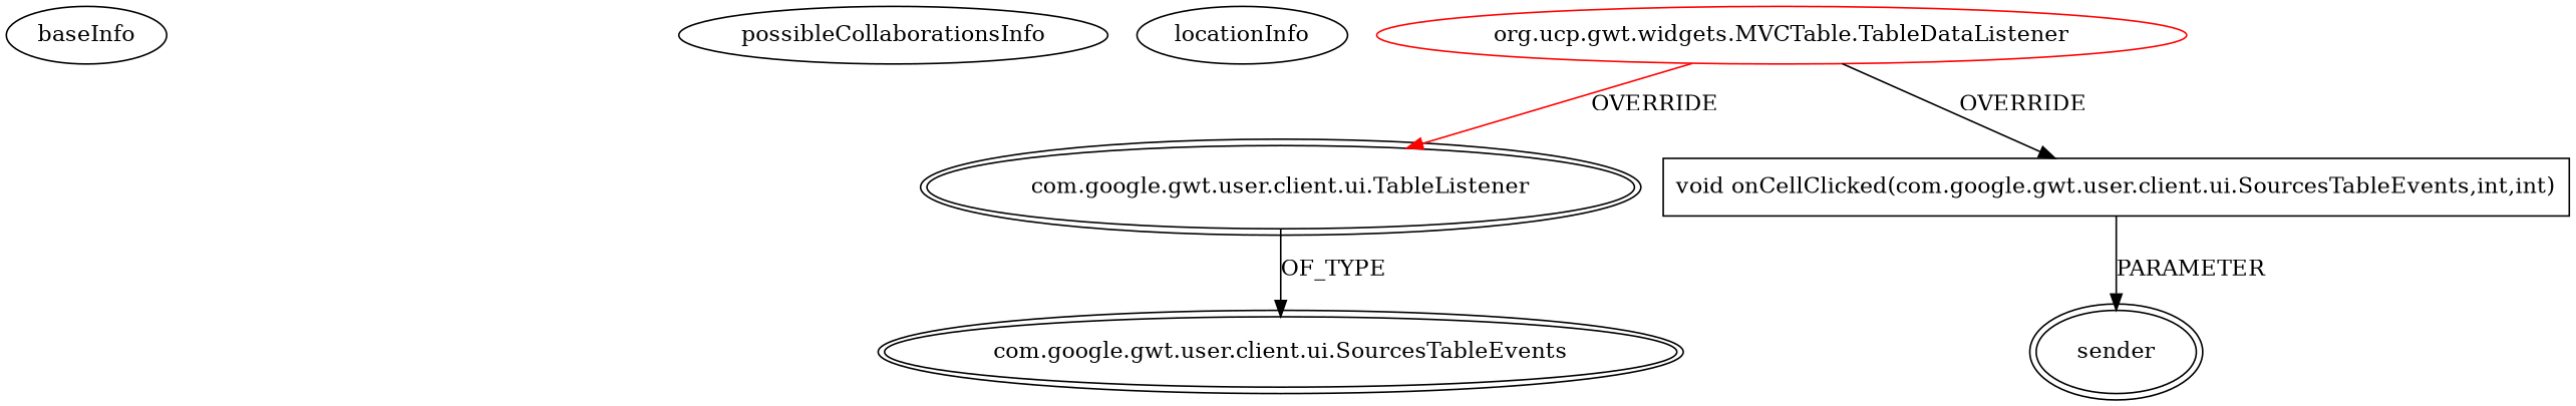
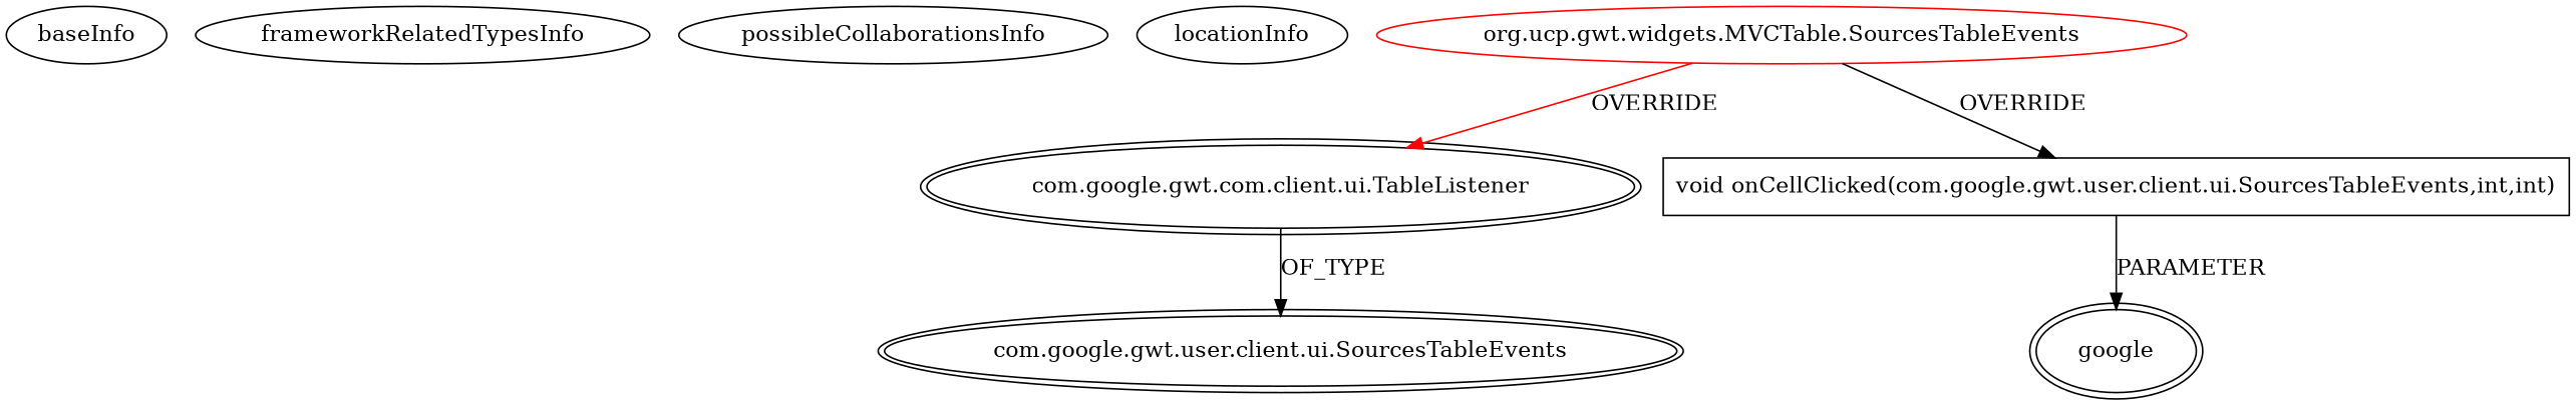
  digraph {
    baseInfo [category=extension_graph graphId=3015 isAnonymous=false possibleRelation=false]
+   frameworkRelatedTypesInfo [0="com.google.gwt.user.client.ui.TableListener"]
    possibleCollaborationsInfo
    locationInfo [contextSignature=TableDataListener filePath="/hmiguellima-ugat/ugat-master/src/org/ucp/gwt/widgets/MVCTable.java" graphId=3015 projectName="hmiguellima-ugat"]
-   n5 [color=red isFrameworkType=false label="org.ucp.gwt.widgets.MVCTable.TableDataListener" vertexType=ROOT_CLIENT_CLASS_DECLARATION]
-   n6 [isFrameworkType=true label="com.google.gwt.user.client.ui.TableListener" peripheries=2 vertexType=FRAMEWORK_INTERFACE_TYPE]
+   n5 [color=red isFrameworkType=false label="org.ucp.gwt.widgets.MVCTable.SourcesTableEvents" vertexType=ROOT_CLIENT_CLASS_DECLARATION]
+   n6 [isFrameworkType=true label="com.google.gwt.com.client.ui.TableListener" peripheries=2 vertexType=FRAMEWORK_INTERFACE_TYPE]
    n7 [isFrameworkType=false label="void onCellClicked(com.google.gwt.user.client.ui.SourcesTableEvents,int,int)" shape=box vertexType=OVERRIDING_METHOD_DECLARATION]
    n8 [isFrameworkType=true label="com.google.gwt.user.client.ui.SourcesTableEvents" peripheries=2 vertexType=FRAMEWORK_INTERFACE_TYPE]
-   n9 [isFrameworkType=true label=sender peripheries=2 vertexType=PARAMETER_DECLARATION]
+   n9 [isFrameworkType=true label=google peripheries=2 vertexType=PARAMETER_DECLARATION]
    n5 -> n6 [color=red label=OVERRIDE]
    n5 -> n7 [label=OVERRIDE]
    n6 -> n8 [label=OF_TYPE]
    n7 -> n9 [label=PARAMETER]
  }
